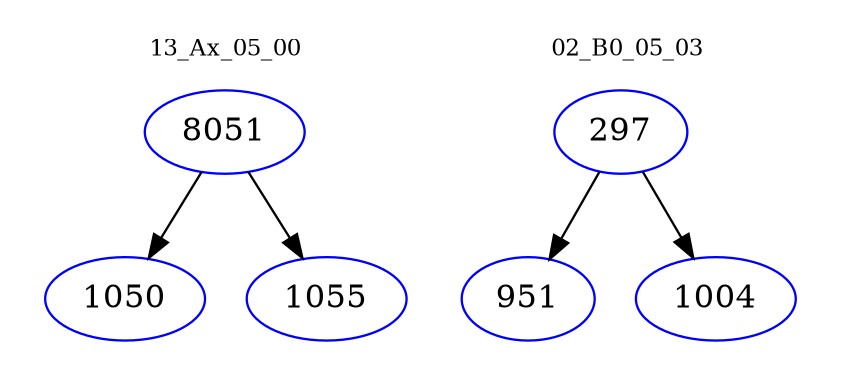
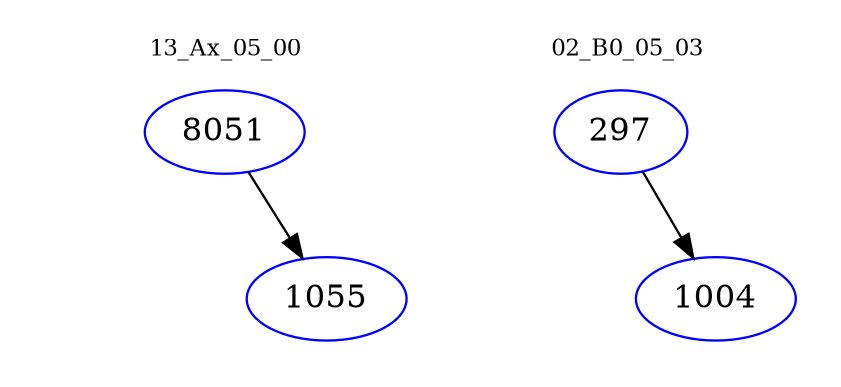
  digraph {
    node [color=blue]
    edge [color=black]
    n1 [label=8051]
-   n2 [label=1050]
    n3 [label=1055]
    n4 [label=297]
-   n5 [label=951]
    n6 [label=1004]
    subgraph cluster_1 {
      color=white
      fontsize=10
      label="13_Ax_05_00"
      n1
-     n2
      n3
    }
    subgraph cluster_2 {
      color=white
      fontsize=10
      label="02_B0_05_03"
      n4
-     n5
      n6
    }
-   n1 -> n2
    n1 -> n3
-   n4 -> n5
    n4 -> n6
  }
